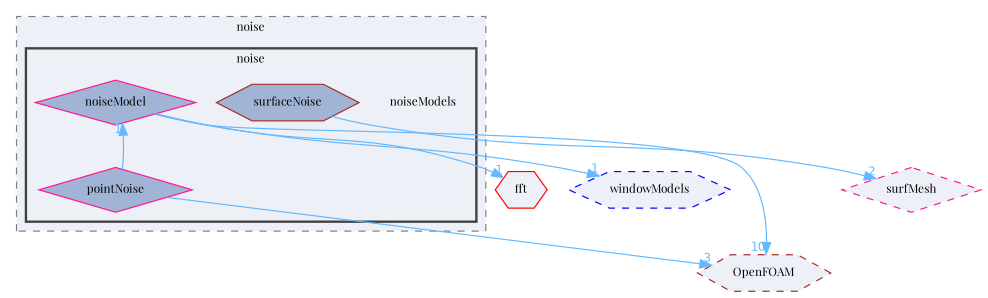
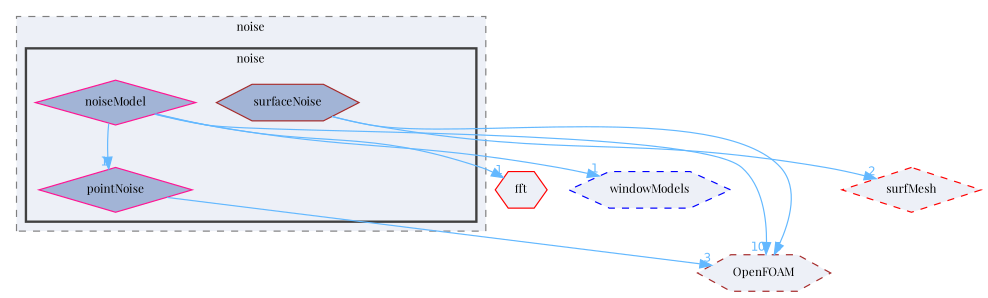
  digraph {
    compound=true
    fontname="Playfair Display"
    node [color=brown fontname="Playfair Display" fontsize=10 shape=hexagon fillcolor="#edf0f7" style=filled]
    edge [color=steelblue1 fontcolor=steelblue1 fontname="Playfair Display" fontsize=10 headlabel=1 labeldistance=1.5 labelfontname=Helvetica labelfontsize=10]
-   n1 [height=0.2 label=noiseModels shape=plaintext width=0.4 fillcolor="" style=""]
    n2 [color=deeppink fillcolor="#a2b4d6" height=0.2 label=noiseModel shape=diamond width=0.4]
    n3 [color=deeppink fillcolor="#a2b4d6" height=0.2 label=pointNoise shape=diamond width=0.4]
    n4 [fillcolor="#a2b4d6" height=0.2 label=surfaceNoise width=0.4]
    n5 [color=red height=0.2 label=fft width=0.4]
    n6 [color=blue height=0.2 label=windowModels style="filled,dashed" width=0.4]
    n7 [height=0.2 label=OpenFOAM style="filled,dashed" width=0.4]
-   n8 [color=deeppink height=0.2 label=surfMesh shape=diamond style="filled,dashed" width=0.4]
+   n8 [color=red height=0.2 label=surfMesh shape=diamond style="filled,dashed" width=0.4]
    subgraph cluster_1 {
      bgcolor="#edf0f7"
      fontsize=10
      label=noise
      pencolor=grey50
      style="filled,dashed"
      subgraph cluster_2 {
        bgcolor="#edf0f7"
        fontsize=10
        label=noise
        pencolor=grey25
        style="filled,bold"
-       n1
        n2
        n3
        n4
      }
    }
    n2 -> n5
    n2 -> n6
    n2 -> n7 [headlabel=10]
-   n3 -> n2
+   n2 -> n3
    n3 -> n7 [headlabel=3]
+   n4 -> n7 [headlabel=5]
    n4 -> n8 [headlabel=2]
  }
